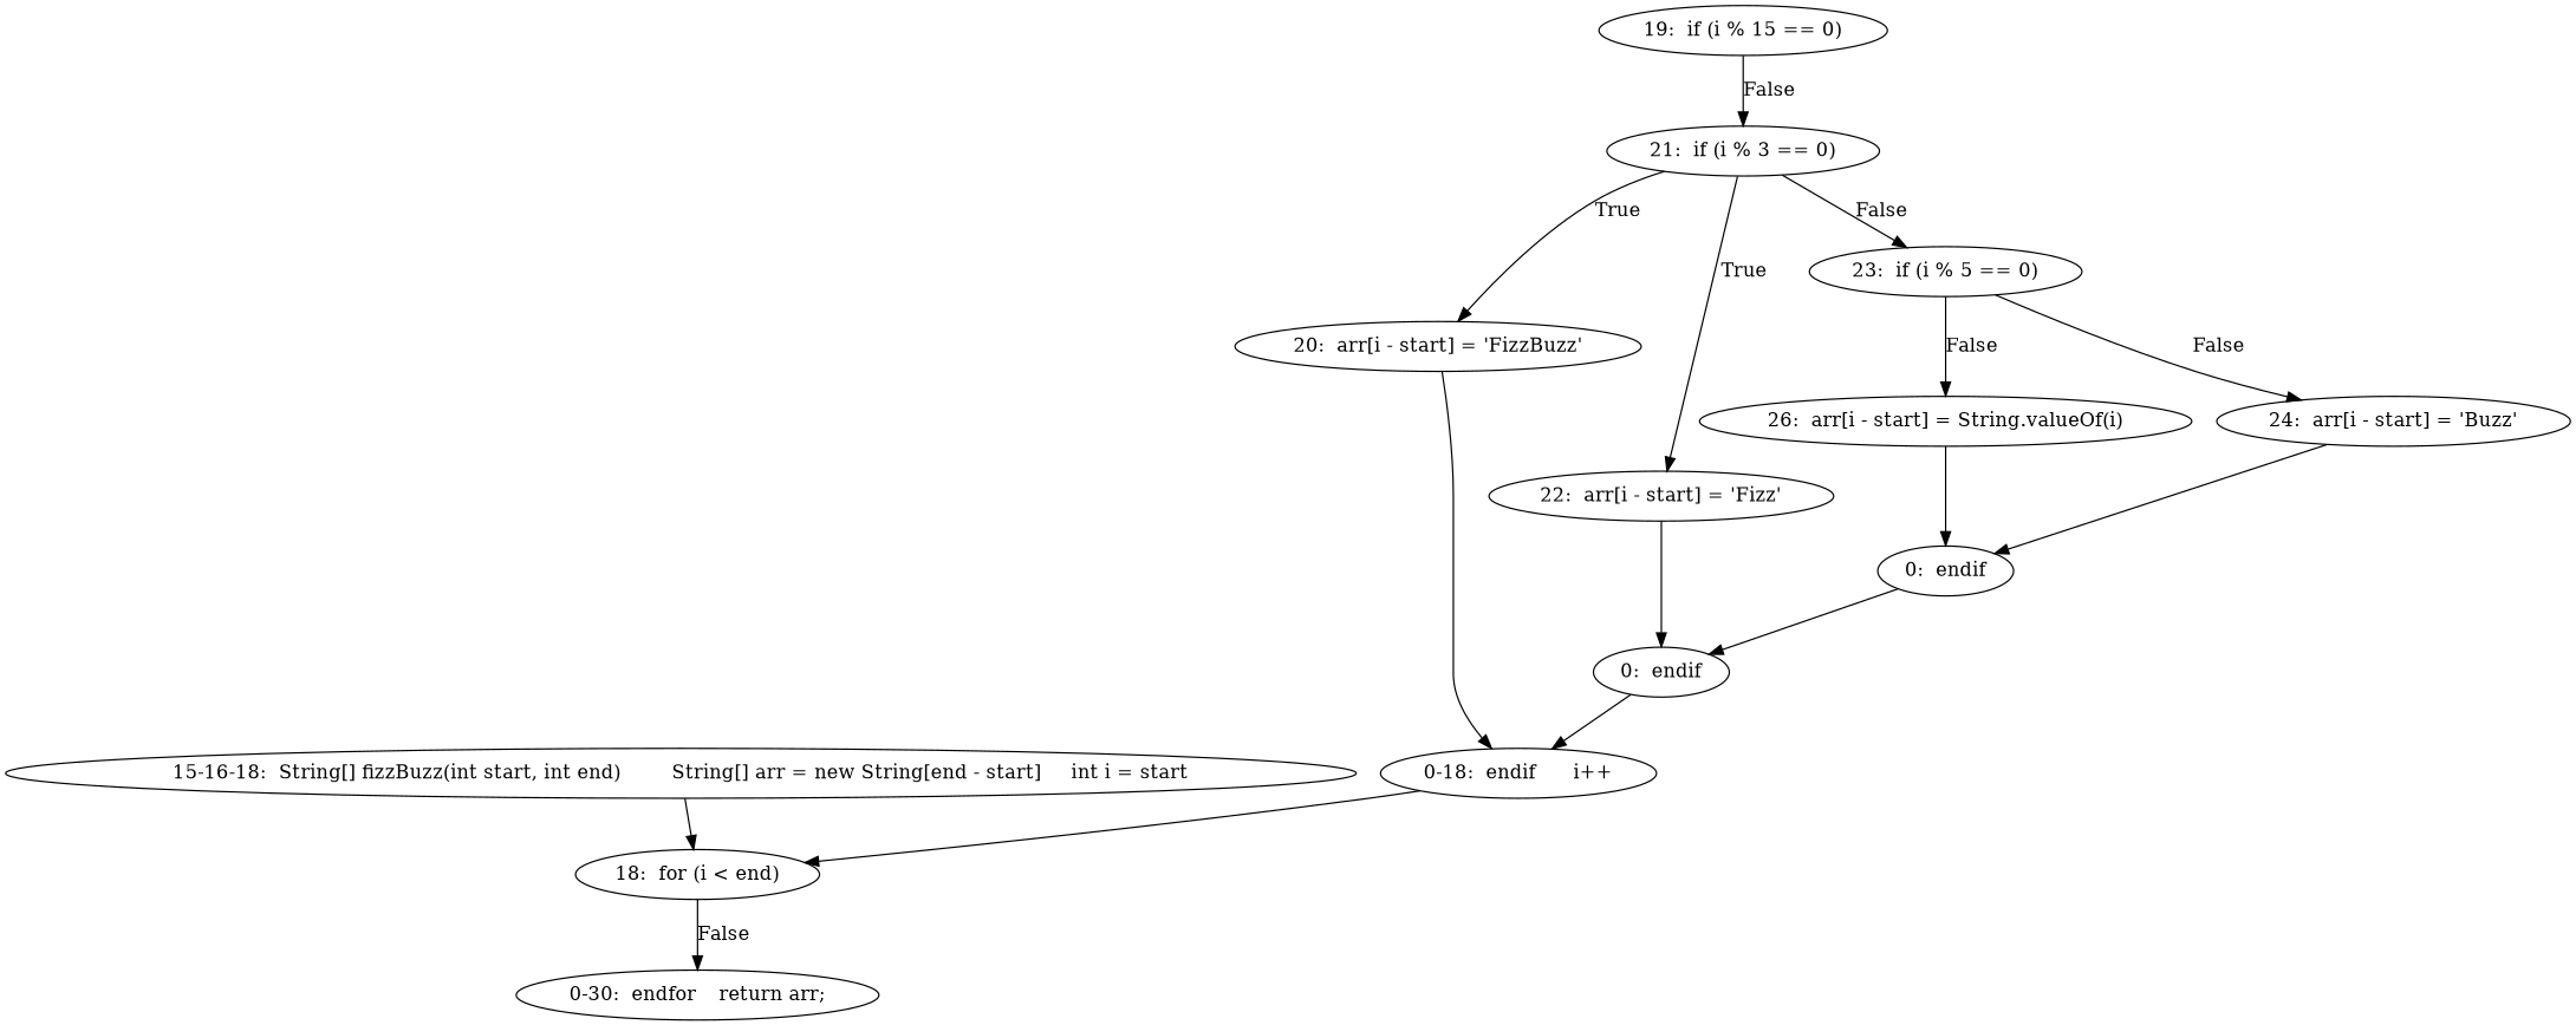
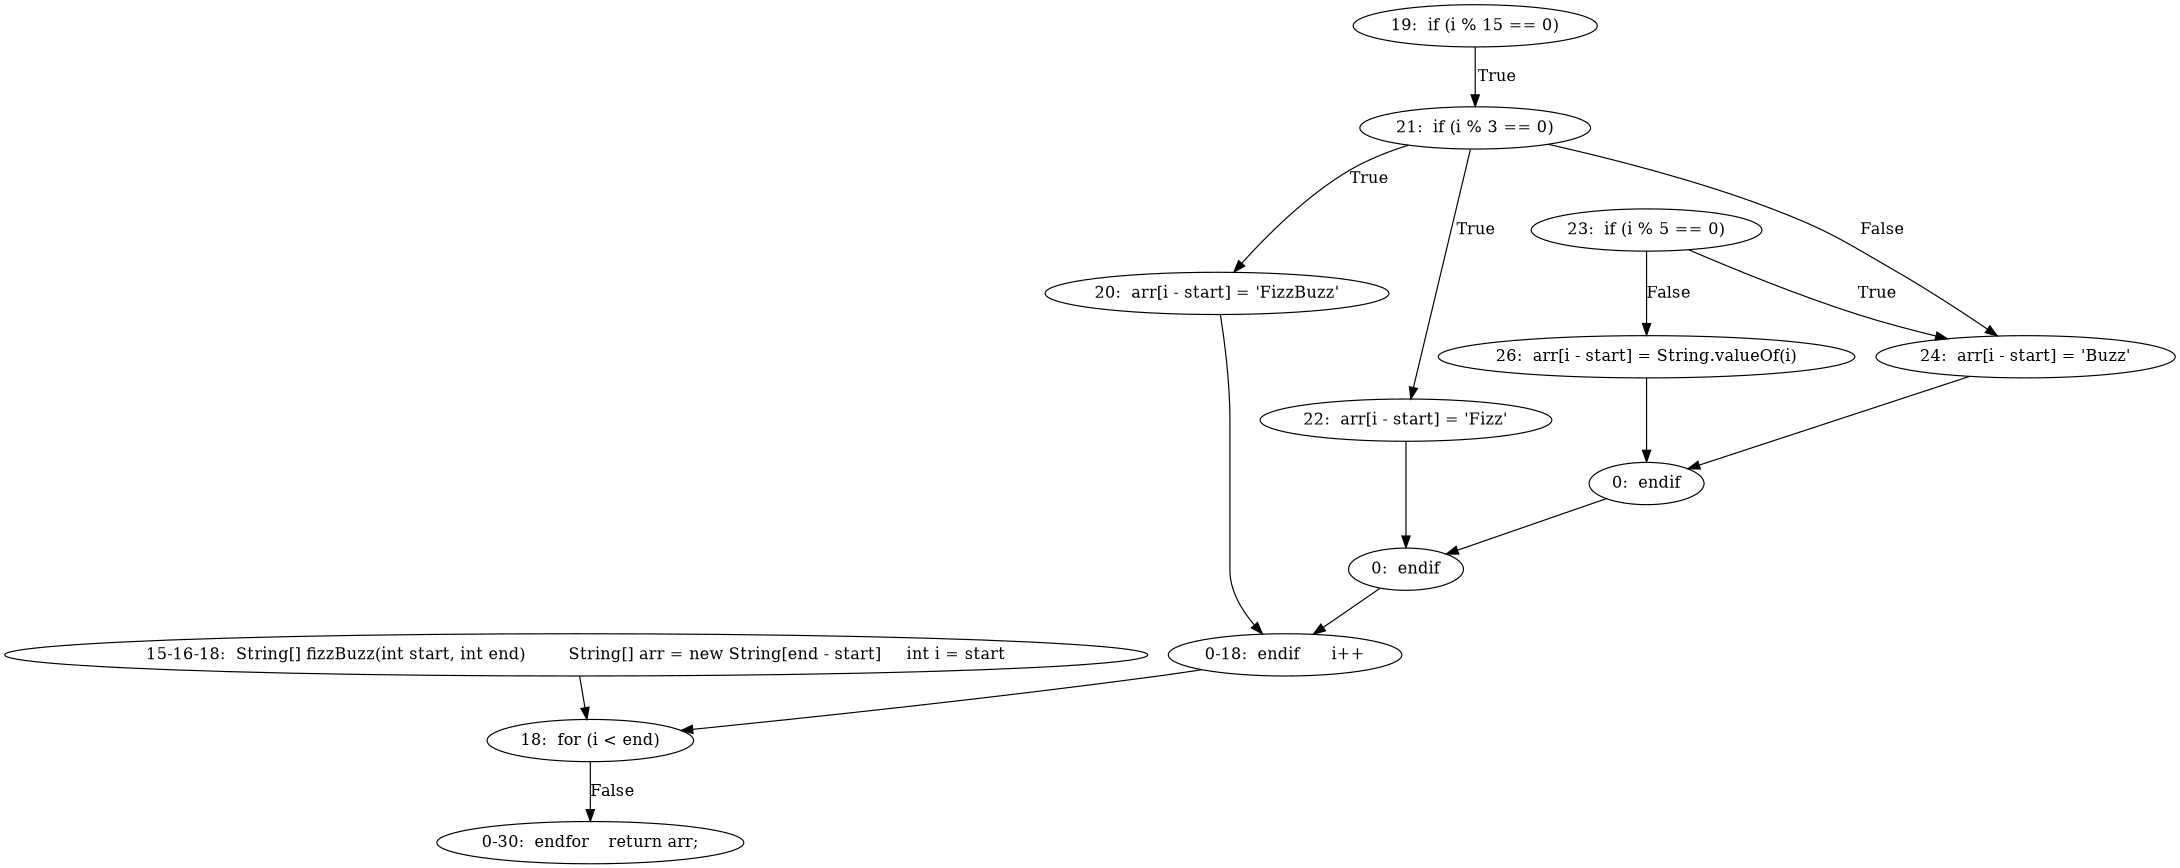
  digraph {
    n1 [label="15-16-18:  String[] fizzBuzz(int start, int end)	String[] arr = new String[end - start]	int i = start"]
    n2 [label="18:  for (i < end)"]
    n3 [label="0-30:  endfor	return arr;"]
    n4 [label="19:  if (i % 15 == 0)"]
    n5 [label="21:  if (i % 3 == 0)"]
    n6 [label="20:  arr[i - start] = 'FizzBuzz'"]
    n7 [label="0-18:  endif	i++"]
    n8 [label="22:  arr[i - start] = 'Fizz'"]
    n9 [label="23:  if (i % 5 == 0)"]
    n10 [label="0:  endif"]
    n11 [label="24:  arr[i - start] = 'Buzz'"]
    n12 [label="26:  arr[i - start] = String.valueOf(i)"]
    n13 [label="0:  endif"]
    n1 -> n2
    n2 -> n3 [label=False]
-   n4 -> n5 [label=False]
+   n4 -> n5 [label=True]
    n5 -> n6 [label=True]
    n5 -> n8 [label=True]
-   n5 -> n9 [label=False]
+   n5 -> n11 [label=False]
    n6 -> n7
    n7 -> n2
    n8 -> n10
-   n9 -> n11 [label=False]
+   n9 -> n11 [label=True]
    n9 -> n12 [label=False]
    n10 -> n7
    n11 -> n13
    n12 -> n13
    n13 -> n10
  }
